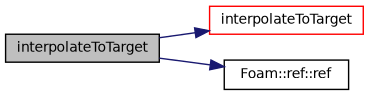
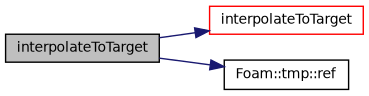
  digraph {
    rankdir=LR
    node [color=black fontname=Helvetica fontsize=10 shape=record]
    edge [color=midnightblue fontname=Helvetica fontsize=10 labelfontname=Helvetica labelfontsize=10 style=solid]
    n1 [fillcolor=grey75 fontcolor=black height=0.2 label=interpolateToTarget style=filled width=0.4]
    n2 [color=red height=0.2 label=interpolateToTarget width=0.4]
-   n3 [height=0.2 label="Foam::ref::ref" width=0.4]
+   n3 [height=0.2 label="Foam::tmp::ref" width=0.4]
    n1 -> n2
    n1 -> n3
  }
